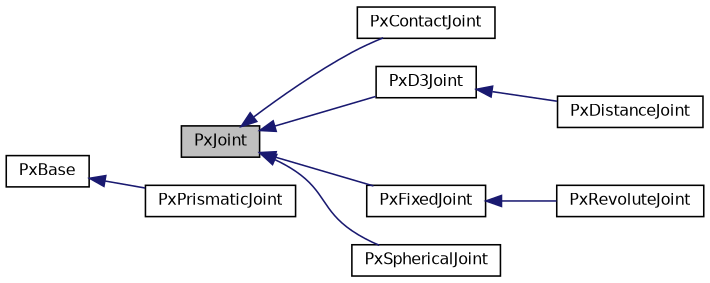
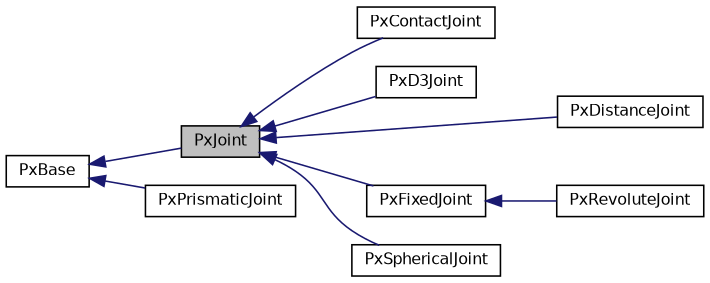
  digraph {
    fontname="DejaVu Sans"
    rankdir=LR
    node [color=black fillcolor=white fontname="DejaVu Sans" fontsize=10 shape=record style=filled]
    edge [color=midnightblue dir=back fontname="DejaVu Sans" fontsize=10 labelfontname=Helvetica labelfontsize=10 style=solid]
    n1 [fillcolor=grey75 fontcolor=black height=0.2 label=PxJoint width=0.4]
    n2 [height=0.2 label=PxContactJoint width=0.4]
    n3 [height=0.2 label=PxD3Joint width=0.4]
    n4 [height=0.2 label=PxDistanceJoint width=0.4]
    n5 [height=0.2 label=PxFixedJoint width=0.4]
    n6 [height=0.2 label=PxSphericalJoint width=0.4]
    n7 [height=0.2 label=PxRevoluteJoint width=0.4]
    n8 [height=0.2 label=PxPrismaticJoint width=0.4]
    n9 [height=0.2 label=PxBase width=0.4]
    n1 -> n2
    n1 -> n3
-   n3 -> n4
+   n1 -> n4
    n1 -> n5
    n1 -> n6
    n5 -> n7
+   n9 -> n1
    n9 -> n8
  }
